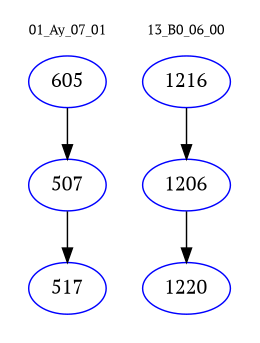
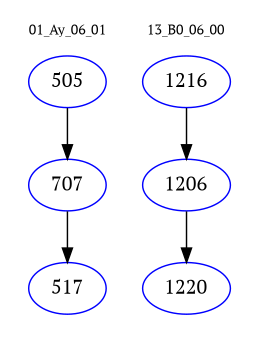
  digraph {
    fontname="PT Serif"
    node [color=blue fontname="PT Serif"]
    edge [color=black fontname="PT Serif"]
-   n1 [label=605]
-   n2 [label=507]
+   n1 [label=505]
+   n2 [label=707]
    n3 [label=517]
    n4 [label=1206]
    n5 [label=1216]
    n6 [label=1220]
    subgraph cluster_1 {
      color=white
      fontsize=10
-     label="01_Ay_07_01"
+     label="01_Ay_06_01"
      n1
      n2
      n3
    }
    subgraph cluster_2 {
      color=white
      fontsize=10
      label="13_B0_06_00"
      n4
      n5
      n6
    }
    n1 -> n2
    n2 -> n3
    n4 -> n6
    n5 -> n4
  }
